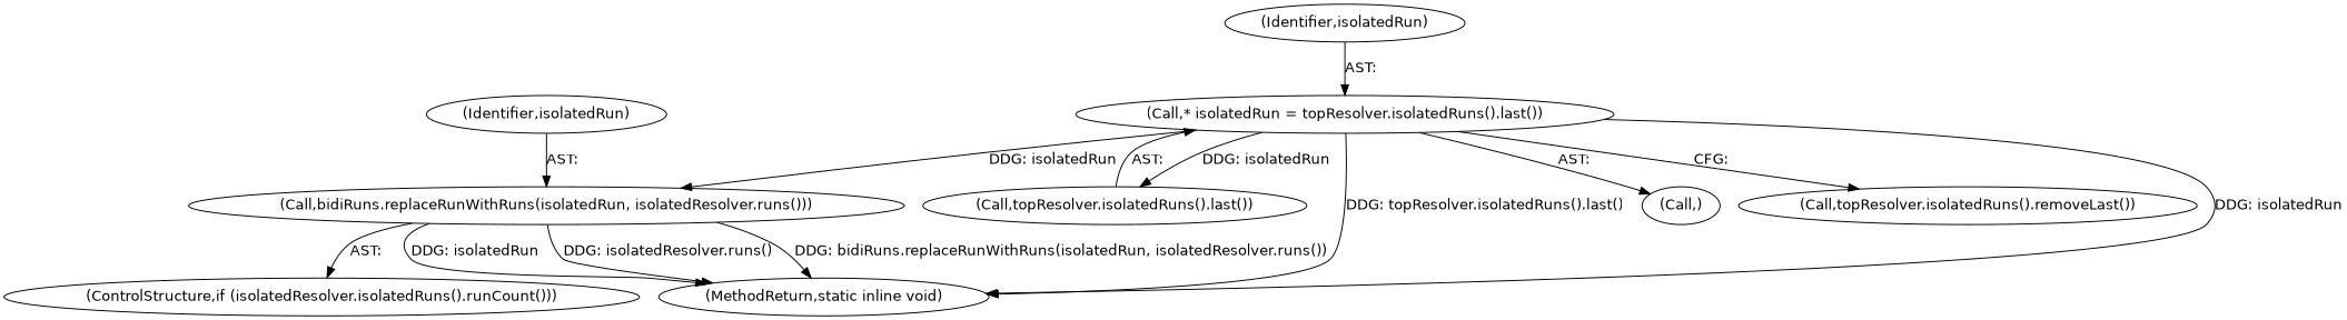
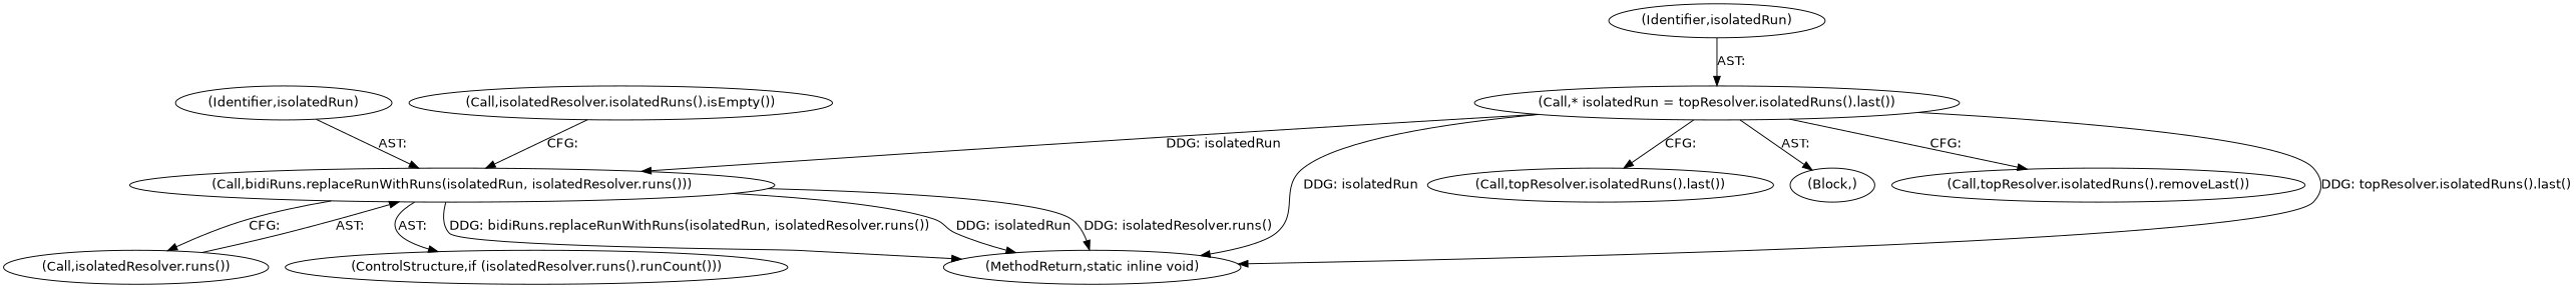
  digraph {
    fontname="DejaVu Sans"
    node [fontname="DejaVu Sans"]
    edge [fontname="DejaVu Sans"]
    n1 [label="(Call,* isolatedRun = topResolver.isolatedRuns().last())"]
    n2 [label="(Call,bidiRuns.replaceRunWithRuns(isolatedRun, isolatedResolver.runs()))"]
    n3 [label="(MethodReturn,static inline void)"]
    n4 [label="(Call,topResolver.isolatedRuns().last())"]
-   n5 [label="(Call,)"]
+   n5 [label="(Block,)"]
    n6 [label="(Call,topResolver.isolatedRuns().removeLast())"]
-   n8 [label="(ControlStructure,if (isolatedResolver.isolatedRuns().runCount()))"]
+   n7 [label="(Call,isolatedResolver.runs())"]
+   n8 [label="(ControlStructure,if (isolatedResolver.runs().runCount()))"]
    n9 [label="(Identifier,isolatedRun)"]
    n10 [label="(Identifier,isolatedRun)"]
+   n11 [label="(Call,isolatedResolver.isolatedRuns().isEmpty())"]
    n1 -> n2 [label="DDG: isolatedRun"]
    n1 -> n3 [label="DDG: topResolver.isolatedRuns().last()"]
    n1 -> n3 [label="DDG: isolatedRun"]
-   n1 -> n4 [label="DDG: isolatedRun"]
+   n1 -> n4 [label="CFG: "]
    n1 -> n5 [label="AST: "]
    n1 -> n6 [label="CFG: "]
    n2 -> n3 [label="DDG: isolatedRun"]
    n2 -> n3 [label="DDG: isolatedResolver.runs()"]
    n2 -> n3 [label="DDG: bidiRuns.replaceRunWithRuns(isolatedRun, isolatedResolver.runs())"]
+   n2 -> n7 [label="CFG: "]
    n2 -> n8 [label="AST: "]
-   n4 -> n1 [label="AST: "]
+   n7 -> n2 [label="AST: "]
    n9 -> n2 [label="AST: "]
    n10 -> n1 [label="AST: "]
+   n11 -> n2 [label="CFG: "]
  }
